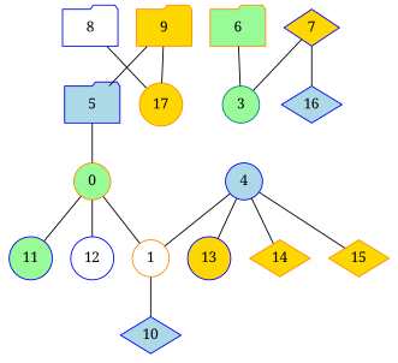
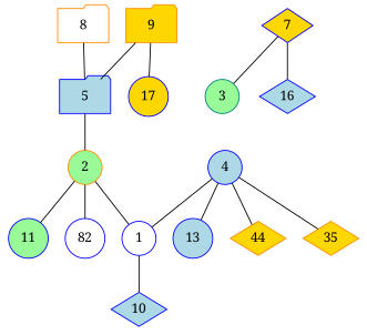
  graph {
    fontname="Noto Serif"
    node [chem=H color=blue fillcolor=gold fontname="Noto Serif" shape=circle style=filled]
    edge [fontname="Noto Serif" valence=1]
-   1 [chem=C color=darkorange fillcolor=white]
+   1 [chem=C fillcolor=white]
    10 [fillcolor=lightblue shape=diamond]
-   2 [chem=C color=darkorange fillcolor=palegreen label=0]
+   2 [chem=C color=darkorange fillcolor=palegreen]
    11 [fillcolor=palegreen]
-   12 [fillcolor=white]
+   12 [fillcolor=white label=82]
    3 [chem=C color=teal fillcolor=palegreen]
    4 [chem=C fillcolor=lightblue]
-   13
-   14 [color=darkorange shape=diamond]
-   15 [color=darkorange shape=diamond]
+   13 [fillcolor=lightblue]
+   14 [color=darkorange shape=diamond label=44]
+   15 [color=darkorange shape=diamond label=35]
    5 [chem=C fillcolor=lightblue shape=folder]
-   6 [chem=O color=darkorange fillcolor=palegreen shape=folder]
    7 [chem=O shape=diamond]
    16 [fillcolor=lightblue shape=diamond]
-   8 [chem=O fillcolor=white shape=folder]
+   8 [chem=O color=darkorange fillcolor=white shape=folder]
    9 [chem=O color=darkorange shape=folder]
-   17 [color=darkorange]
+   17
    1 -- 10
    2 -- 1
    2 -- 11
    2 -- 12
    4 -- 1
    4 -- 13
    4 -- 14
    4 -- 15
    5 -- 2
-   6 -- 3 [valence=2]
    7 -- 3
    7 -- 16
-   8 -- 17 [valence=2]
+   8 -- 5 [valence=2]
    9 -- 5
    9 -- 17
  }
